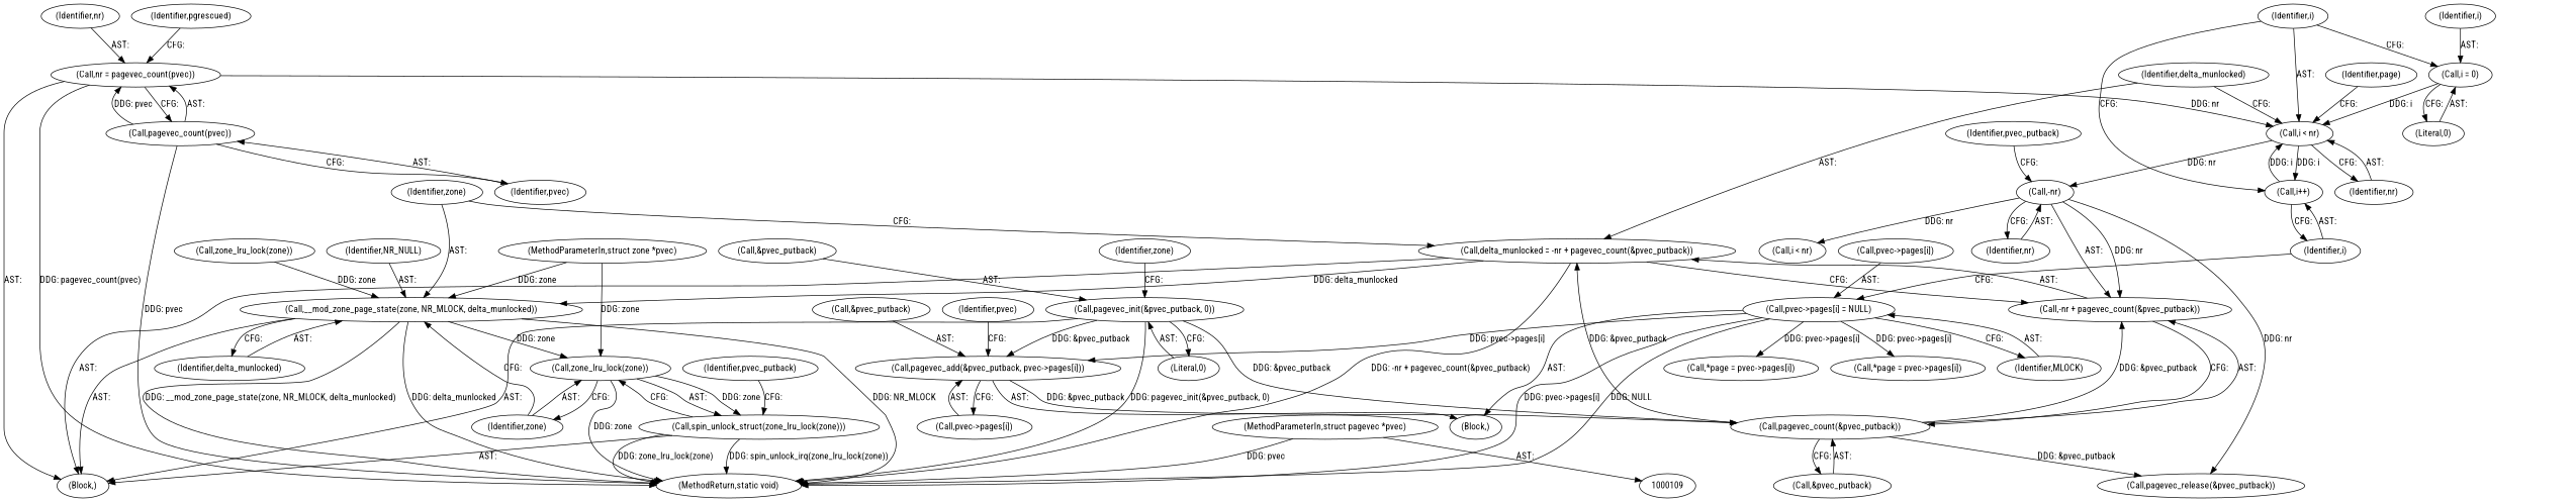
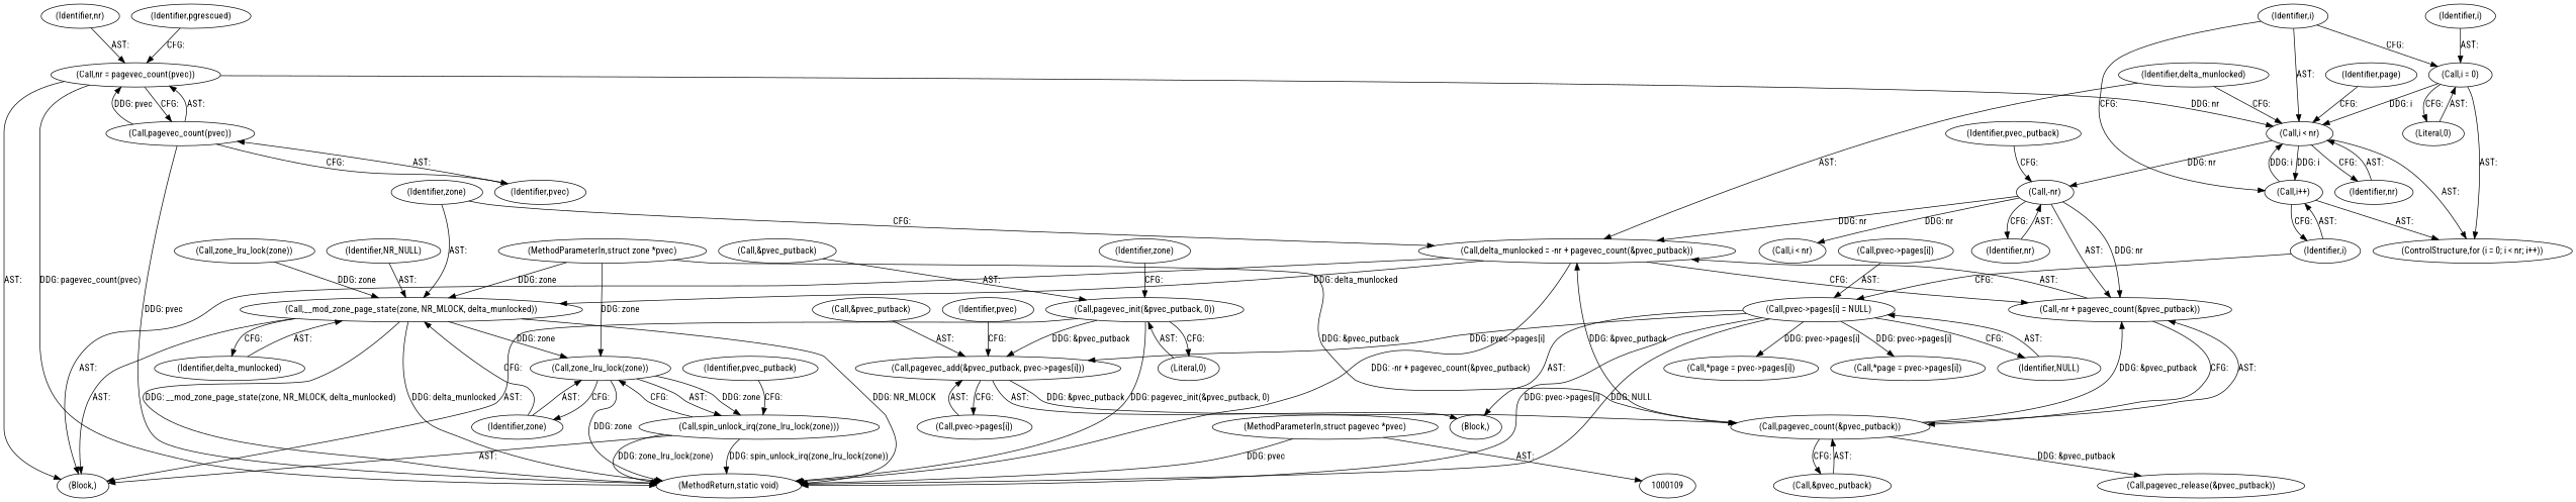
  digraph {
    fontname="Roboto Condensed"
    node [fontname="Roboto Condensed"]
    edge [fontname="Roboto Condensed"]
    n1 [label="(Call,delta_munlocked = -nr + pagevec_count(&pvec_putback))"]
    n2 [label="(Call,__mod_zone_page_state(zone, NR_MLOCK, delta_munlocked))"]
    n3 [label="(MethodReturn,static void)"]
    n4 [label="(Block,)"]
    n5 [label="(Call,-nr + pagevec_count(&pvec_putback))"]
    n6 [label="(Call,zone_lru_lock(zone))"]
    n7 [label="(Identifier,delta_munlocked)"]
    n8 [label="(Call,pagevec_count(&pvec_putback))"]
    n9 [label="(Call,-nr)"]
    n10 [label="(Identifier,nr)"]
    n11 [label="(Call,i < nr)"]
    n12 [label="(Call,i < nr)"]
    n13 [label="(Call,i++)"]
+   n14 [label="(ControlStructure,for (i = 0; i < nr; i++))"]
    n15 [label="(Identifier,nr)"]
    n16 [label="(Identifier,i)"]
    n17 [label="(Call,pvec->pages[i] = NULL)"]
    n18 [label="(Call,i = 0)"]
    n19 [label="(Literal,0)"]
    n20 [label="(Call,nr = pagevec_count(pvec))"]
    n21 [label="(Call,pagevec_count(pvec))"]
    n22 [label="(Identifier,pvec)"]
    n23 [label="(MethodParameterIn,struct pagevec *pvec)"]
    1000109
    n25 [label="(Call,&pvec_putback)"]
    n26 [label="(Call,pagevec_release(&pvec_putback))"]
    n27 [label="(Call,pagevec_init(&pvec_putback, 0))"]
    n28 [label="(Call,pagevec_add(&pvec_putback, pvec->pages[i]))"]
    n29 [label="(Literal,0)"]
    n30 [label="(Block,)"]
    n31 [label="(Call,pvec->pages[i])"]
    n32 [label="(Call,*page = pvec->pages[i])"]
    n33 [label="(Call,*page = pvec->pages[i])"]
-   n34 [label="(Identifier,MLOCK)"]
-   n35 [label="(Call,spin_unlock_struct(zone_lru_lock(zone)))"]
+   n34 [label="(Identifier,NULL)"]
+   n35 [label="(Call,spin_unlock_irq(zone_lru_lock(zone)))"]
    n36 [label="(Identifier,zone)"]
    n37 [label="(MethodParameterIn,struct zone *pvec)"]
    n38 [label="(Identifier,zone)"]
    n39 [label="(Identifier,pvec_putback)"]
    n40 [label="(Identifier,NR_NULL)"]
    n41 [label="(Call,pvec->pages[i])"]
    n42 [label="(Identifier,pvec_putback)"]
    n43 [label="(Call,&pvec_putback)"]
    n44 [label="(Call,&pvec_putback)"]
    n45 [label="(Identifier,zone)"]
    n46 [label="(Identifier,delta_munlocked)"]
    n47 [label="(Identifier,pvec)"]
    n48 [label="(Identifier,i)"]
    n49 [label="(Identifier,i)"]
    n50 [label="(Identifier,page)"]
    n51 [label="(Call,zone_lru_lock(zone))"]
    n52 [label="(Identifier,pgrescued)"]
    n53 [label="(Identifier,nr)"]
    n1 -> n2 [label="DDG: delta_munlocked"]
    n1 -> n3 [label="DDG: -nr + pagevec_count(&pvec_putback)"]
    n1 -> n4 [label="AST: "]
    n1 -> n5 [label="CFG: "]
    n2 -> n3 [label="DDG: NR_MLOCK"]
    n2 -> n3 [label="DDG: __mod_zone_page_state(zone, NR_MLOCK, delta_munlocked)"]
    n2 -> n3 [label="DDG: delta_munlocked"]
    n2 -> n4 [label="AST: "]
    n2 -> n6 [label="DDG: zone"]
    n2 -> n7 [label="CFG: "]
    n5 -> n1 [label="AST: "]
    n5 -> n8 [label="CFG: "]
    n6 -> n3 [label="DDG: zone"]
    n6 -> n35 [label="AST: "]
    n6 -> n35 [label="DDG: zone"]
    n6 -> n36 [label="CFG: "]
    n7 -> n2 [label="AST: "]
    n8 -> n1 [label="DDG: &pvec_putback"]
    n8 -> n5 [label="AST: "]
    n8 -> n5 [label="DDG: &pvec_putback"]
    n8 -> n25 [label="CFG: "]
    n8 -> n26 [label="DDG: &pvec_putback"]
-   n9 -> n26 [label="DDG: nr"]
+   n9 -> n1 [label="DDG: nr"]
    n9 -> n5 [label="AST: "]
    n9 -> n5 [label="DDG: nr"]
    n9 -> n10 [label="CFG: "]
    n9 -> n11 [label="DDG: nr"]
    n10 -> n9 [label="AST: "]
    n12 -> n9 [label="DDG: nr"]
    n12 -> n13 [label="DDG: i"]
+   n12 -> n14 [label="AST: "]
    n12 -> n15 [label="CFG: "]
    n13 -> n12 [label="DDG: i"]
+   n13 -> n14 [label="AST: "]
    n13 -> n16 [label="CFG: "]
    n15 -> n12 [label="AST: "]
    n16 -> n13 [label="AST: "]
    n16 -> n17 [label="CFG: "]
    n17 -> n3 [label="DDG: NULL"]
    n17 -> n3 [label="DDG: pvec->pages[i]"]
    n17 -> n28 [label="DDG: pvec->pages[i]"]
    n17 -> n30 [label="AST: "]
    n17 -> n32 [label="DDG: pvec->pages[i]"]
    n17 -> n33 [label="DDG: pvec->pages[i]"]
    n17 -> n34 [label="CFG: "]
    n18 -> n12 [label="DDG: i"]
+   n18 -> n14 [label="AST: "]
    n18 -> n19 [label="CFG: "]
    n19 -> n18 [label="AST: "]
    n20 -> n3 [label="DDG: pagevec_count(pvec)"]
    n20 -> n4 [label="AST: "]
    n20 -> n12 [label="DDG: nr"]
    n20 -> n21 [label="CFG: "]
    n21 -> n3 [label="DDG: pvec"]
    n21 -> n20 [label="AST: "]
    n21 -> n20 [label="DDG: pvec"]
    n21 -> n22 [label="CFG: "]
    n22 -> n21 [label="AST: "]
    n23 -> n3 [label="DDG: pvec"]
    n23 -> 1000109 [label="AST: "]
    n25 -> n8 [label="AST: "]
    n27 -> n3 [label="DDG: pagevec_init(&pvec_putback, 0)"]
    n27 -> n4 [label="AST: "]
-   n27 -> n8 [label="DDG: &pvec_putback"]
+   n37 -> n8 [label="DDG: &pvec_putback"]
    n27 -> n28 [label="DDG: &pvec_putback"]
    n27 -> n29 [label="CFG: "]
    n28 -> n8 [label="DDG: &pvec_putback"]
    n28 -> n30 [label="AST: "]
    n28 -> n31 [label="CFG: "]
    n29 -> n27 [label="AST: "]
    n31 -> n28 [label="AST: "]
    n34 -> n17 [label="AST: "]
    n35 -> n3 [label="DDG: zone_lru_lock(zone)"]
    n35 -> n3 [label="DDG: spin_unlock_irq(zone_lru_lock(zone))"]
    n35 -> n4 [label="AST: "]
    n35 -> n6 [label="CFG: "]
    n36 -> n2 [label="CFG: "]
    n36 -> n6 [label="AST: "]
    n37 -> n2 [label="DDG: zone"]
    n37 -> n6 [label="DDG: zone"]
    n38 -> n27 [label="CFG: "]
    n39 -> n9 [label="CFG: "]
    n40 -> n2 [label="AST: "]
    n41 -> n17 [label="AST: "]
    n42 -> n35 [label="CFG: "]
    n43 -> n27 [label="AST: "]
    n44 -> n28 [label="AST: "]
    n45 -> n1 [label="CFG: "]
    n45 -> n2 [label="AST: "]
    n46 -> n1 [label="AST: "]
    n46 -> n12 [label="CFG: "]
    n47 -> n28 [label="CFG: "]
    n48 -> n12 [label="AST: "]
    n48 -> n13 [label="CFG: "]
    n48 -> n18 [label="CFG: "]
    n49 -> n18 [label="AST: "]
    n50 -> n12 [label="CFG: "]
    n51 -> n2 [label="DDG: zone"]
    n52 -> n20 [label="CFG: "]
    n53 -> n20 [label="AST: "]
  }
